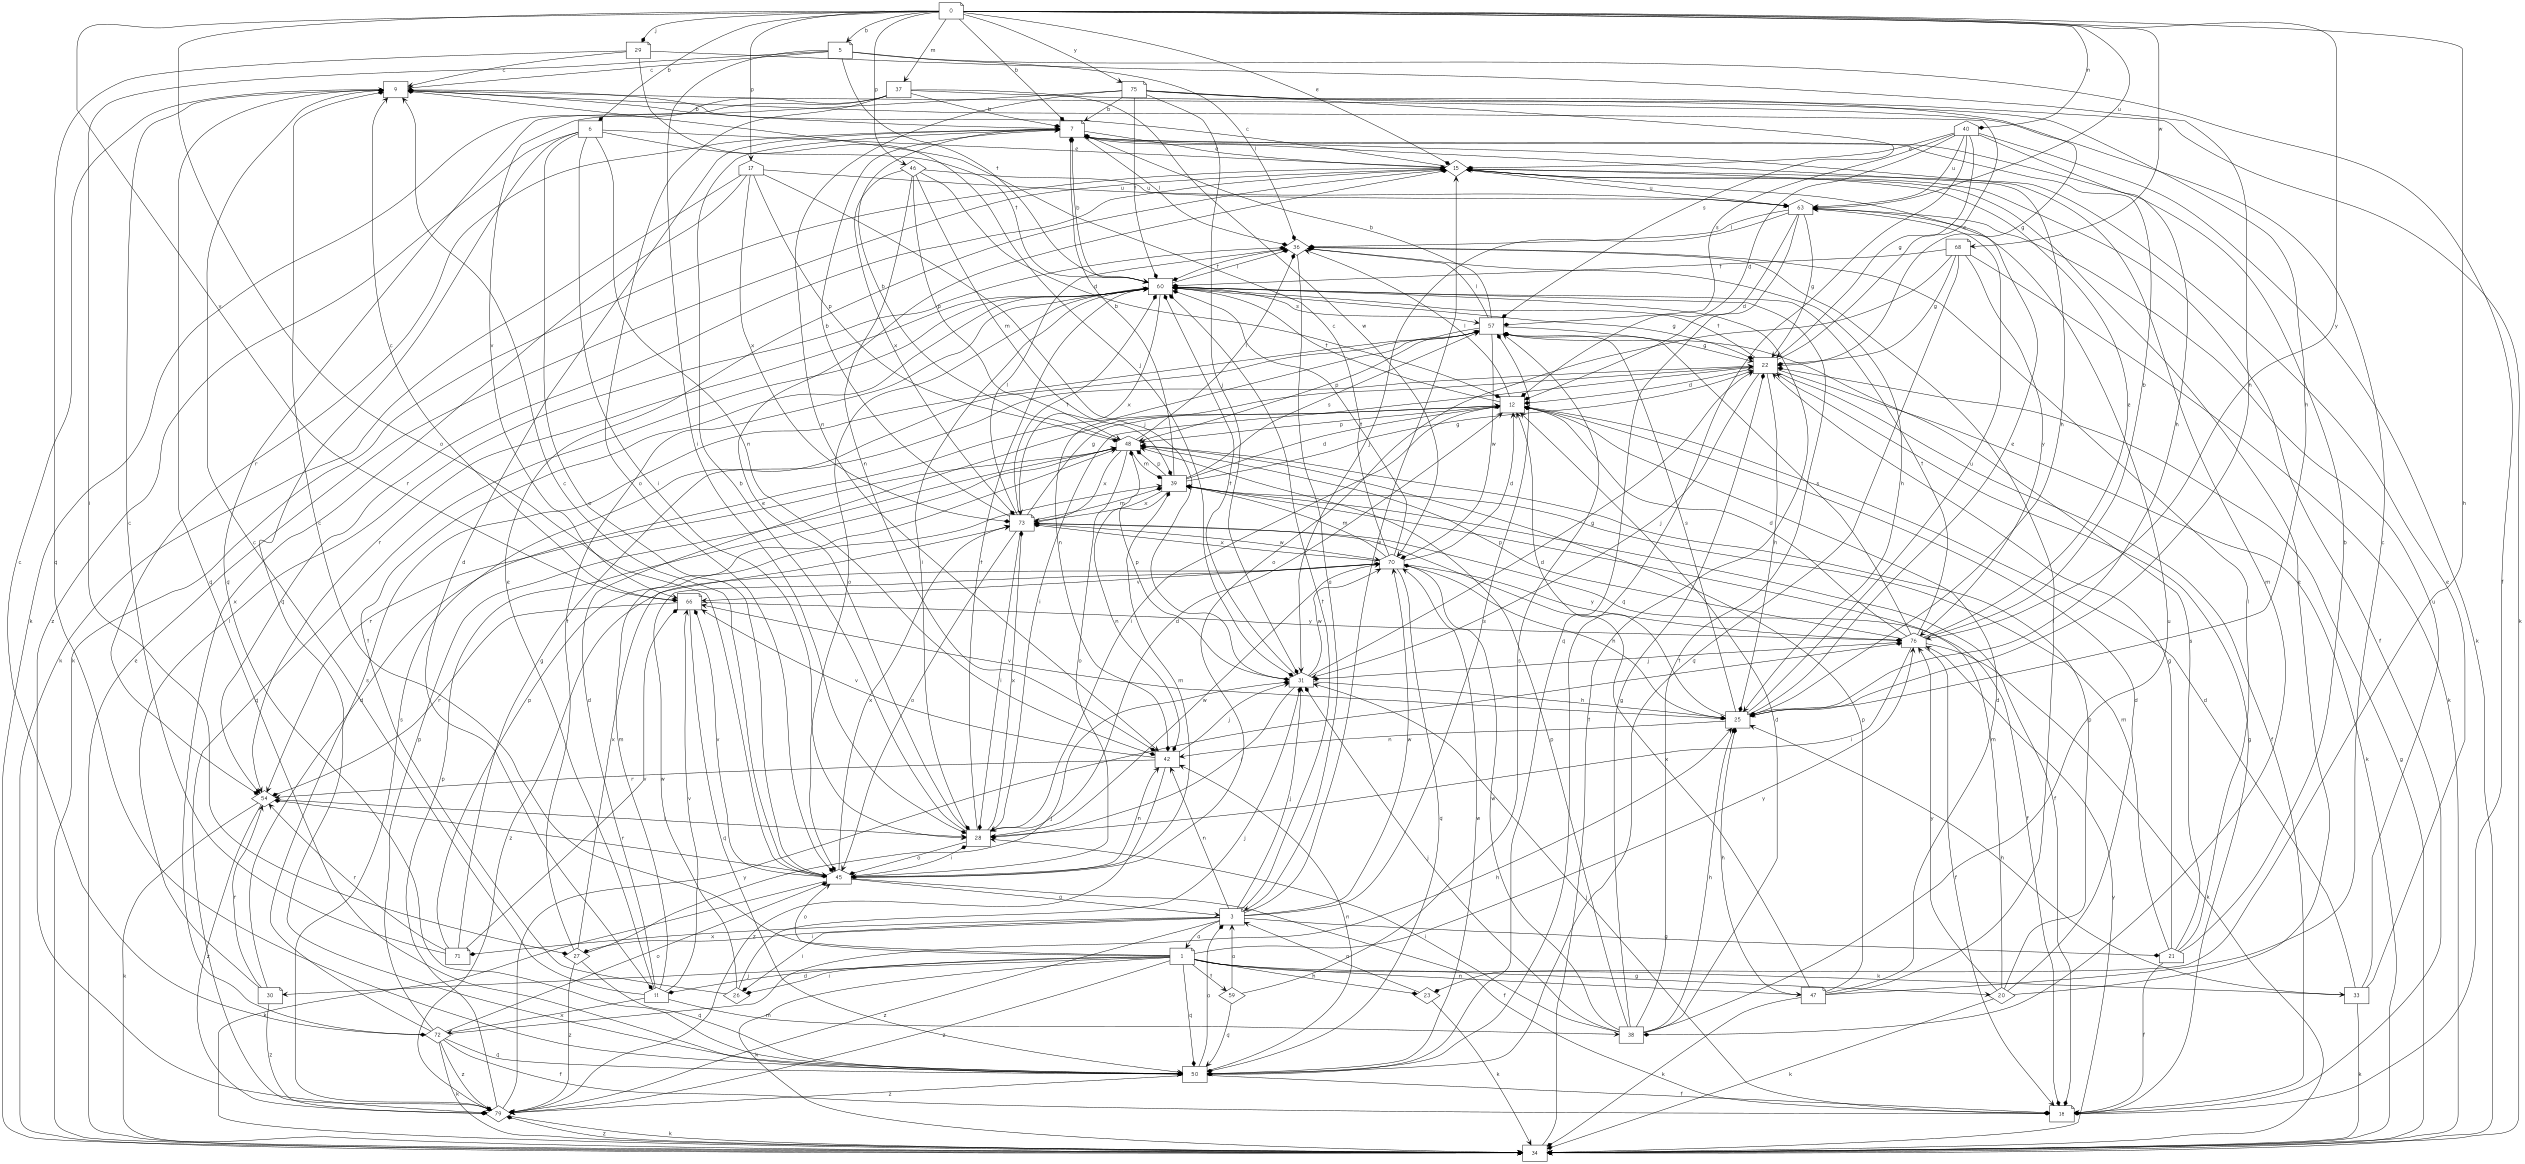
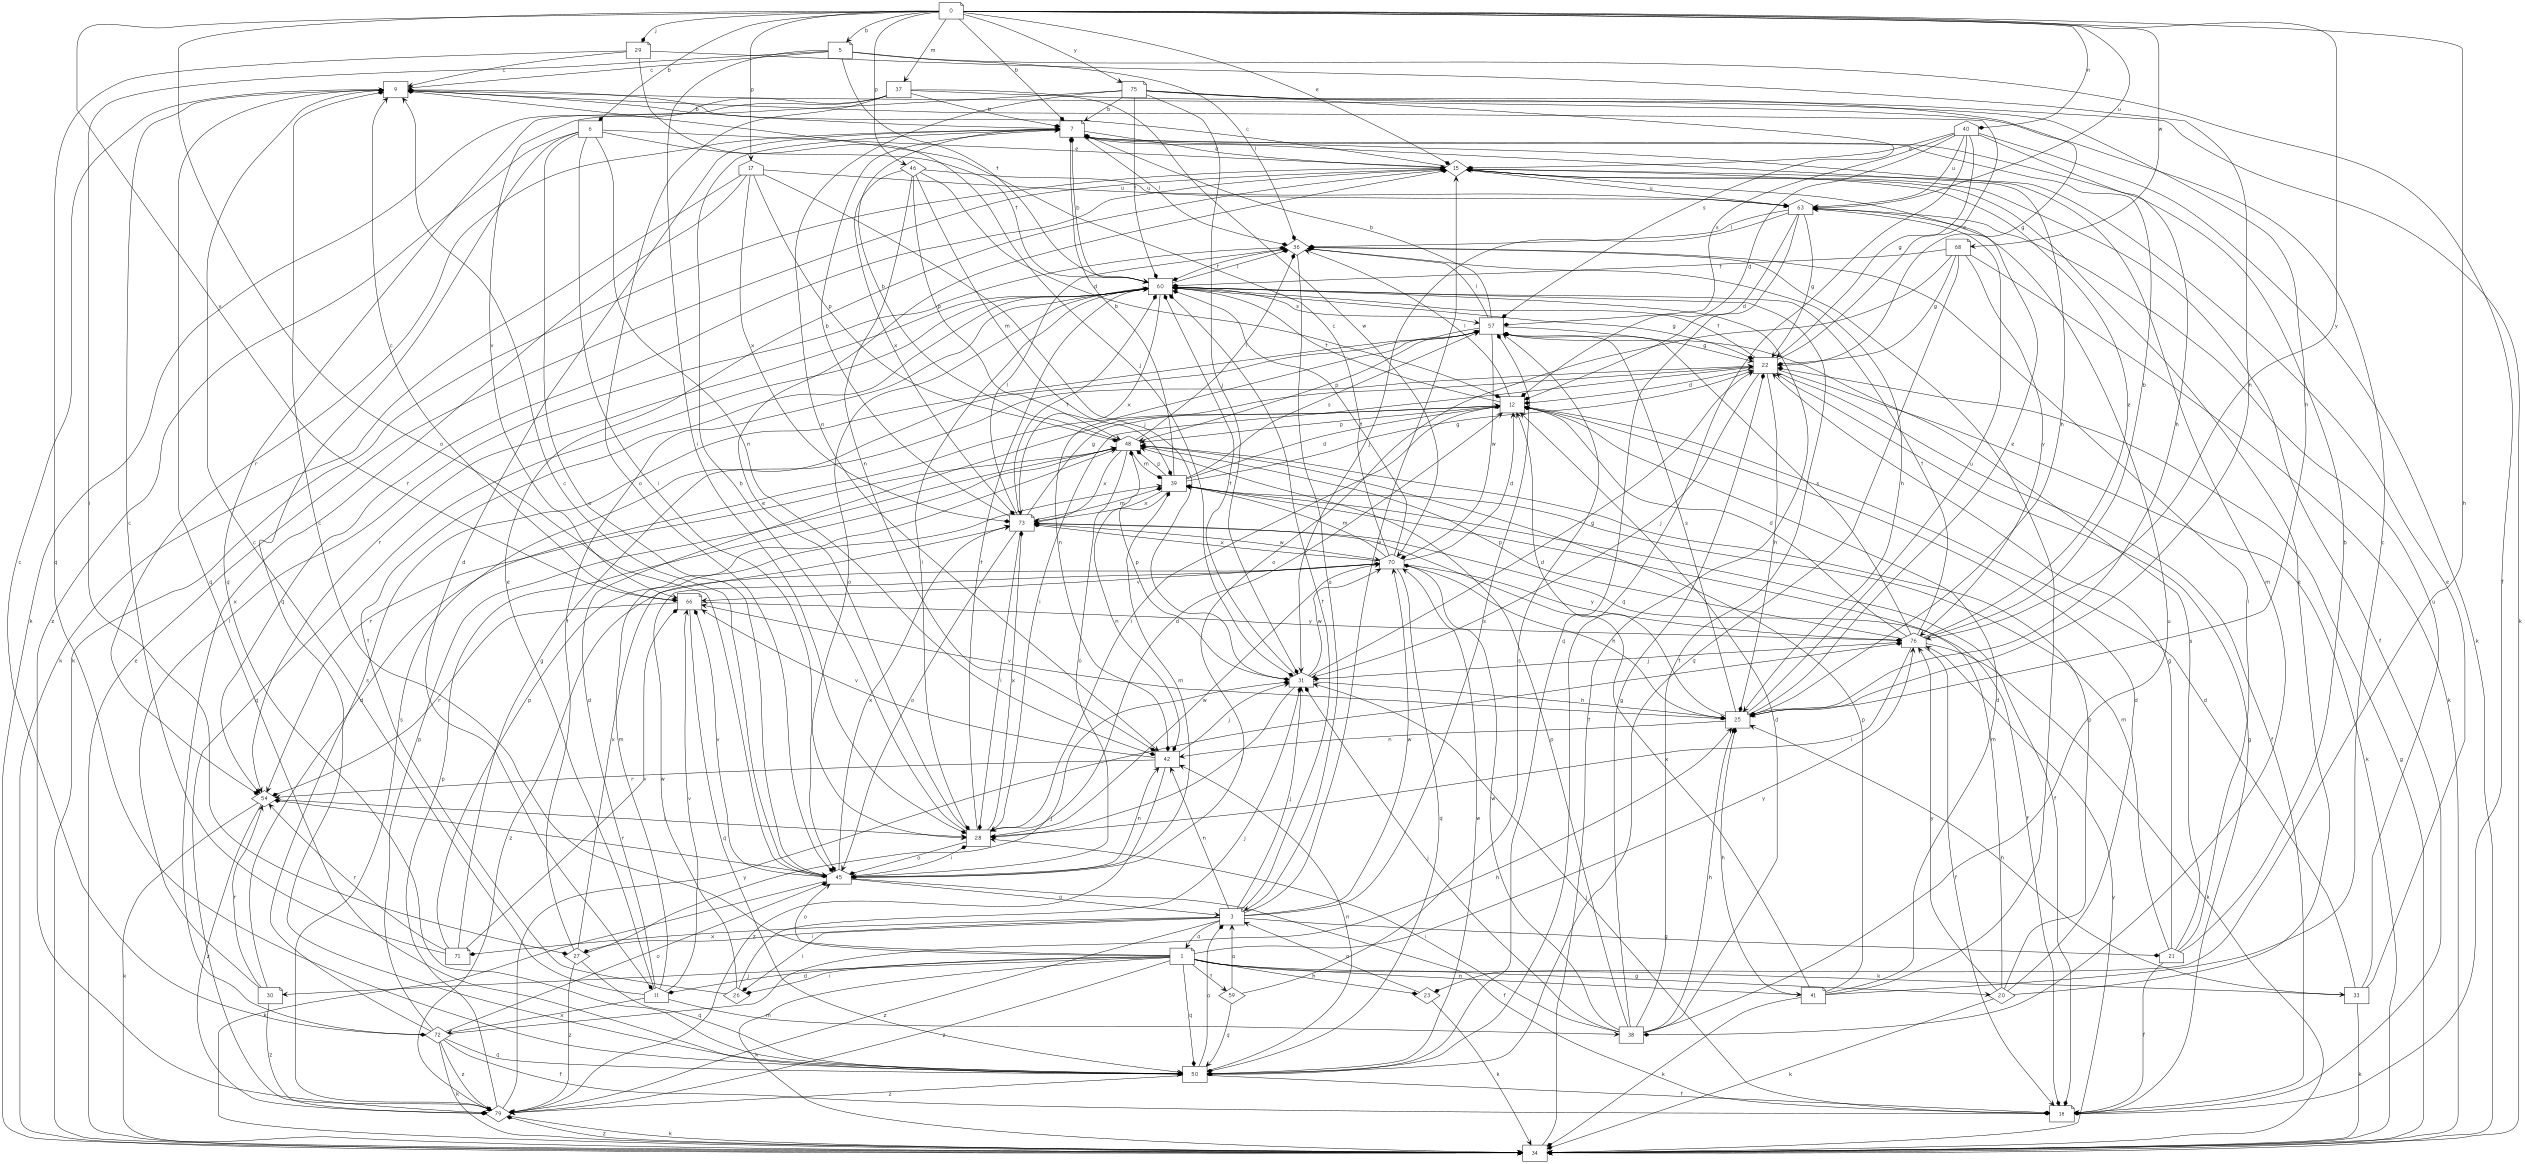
  strict digraph {
    fontname="Comic Neue"
    node [fontname="Comic Neue" shape=note]
    edge [arrowhead=diamond fontname="Comic Neue"]
    0
    5
    6 [shape=box]
    7
    15 [shape=diamond]
    17 [shape=house]
    23 [shape=diamond]
    29
    37 [shape=box]
    40 [shape=house]
    45 [shape=house]
    46 [shape=diamond]
    63 [shape=house]
    66
    68
    75
    76 [shape=house]
    9 [shape=box]
    27 [shape=diamond]
    60 [shape=box]
    18
    28 [shape=box]
    36 [shape=diamond]
    50 [shape=box]
    79 [shape=diamond]
    42 [shape=box]
    11 [shape=house]
    25
    38 [shape=box]
    54 [shape=diamond]
    34 [shape=box]
    31 [shape=house]
    72 [shape=diamond]
    48 [shape=house]
    73
    3
    70 [shape=house]
    22 [shape=box]
    57 [shape=box]
    12 [shape=box]
    39 [shape=box]
    1
    20 [shape=diamond]
    26 [shape=diamond]
    30
    33 [shape=box]
-   41 [label=47]
+   41
    59 [shape=diamond]
    21 [shape=house]
    71
    0 -> 5 [arrowhead=vee label=b]
    0 -> 6 [label=b]
    0 -> 7 [label=b]
    0 -> 15 [label=e]
    0 -> 17 [arrowhead=vee label=p]
    0 -> 23 [label=h]
    0 -> 29 [label=j]
    0 -> 37 [arrowhead=vee label=m]
    0 -> 40 [label=n]
    0 -> 45 [label=o]
    0 -> 46 [arrowhead=vee label=p]
    0 -> 63 [arrowhead=vee label=u]
    0 -> 66 [label=v]
    0 -> 68 [arrowhead=vee label=w]
    0 -> 75 [arrowhead=vee label=y]
    0 -> 76 [arrowhead=vee label=y]
    5 -> 9 [arrowhead=vee label=c]
    5 -> 27 [label=i]
    5 -> 60 [arrowhead=vee label=t]
    5 -> 18 [label=f]
    5 -> 28 [label=i]
    5 -> 36 [label=l]
    6 -> 15 [arrowhead=vee label=e]
    6 -> 45 [arrowhead=vee label=o]
    6 -> 60 [arrowhead=vee label=t]
    6 -> 28 [arrowhead=vee label=i]
    6 -> 50 [label=q]
    6 -> 79 [label=z]
    6 -> 42 [label=n]
    7 -> 15 [label=e]
    7 -> 36 [label=l]
    7 -> 11 [label=d]
    7 -> 25 [arrowhead=vee label=h]
    7 -> 38 [label=m]
    7 -> 54 [label=r]
    15 -> 63 [arrowhead=vee label=u]
    15 -> 9 [label=c]
    15 -> 18 [label=f]
    15 -> 54 [label=r]
    15 -> 34 [label=k]
    17 -> 63 [label=u]
    17 -> 34 [label=k]
    17 -> 31 [label=j]
    17 -> 72 [label=x]
    17 -> 48 [label=p]
    17 -> 73 [label=x]
    23 -> 34 [arrowhead=vee label=k]
    23 -> 3 [arrowhead=vee label=a]
    29 -> 9 [arrowhead=vee label=c]
    29 -> 50 [label=q]
    29 -> 25 [arrowhead=vee label=h]
    29 -> 31 [label=j]
    37 -> 7 [label=b]
    37 -> 45 [label=o]
    37 -> 50 [arrowhead=vee label=q]
    37 -> 34 [arrowhead=vee label=k]
    37 -> 70 [arrowhead=vee label=w]
    37 -> 22 [arrowhead=vee label=g]
    40 -> 15 [label=e]
    40 -> 63 [arrowhead=vee label=u]
    40 -> 50 [label=q]
    40 -> 25 [label=h]
    40 -> 34 [arrowhead=vee label=k]
    40 -> 22 [arrowhead=vee label=g]
    40 -> 57 [label=s]
    40 -> 12 [label=d]
    45 -> 66 [label=v]
    45 -> 9 [arrowhead=vee label=c]
    45 -> 18 [label=f]
    45 -> 28 [label=i]
    45 -> 42 [arrowhead=vee label=n]
    45 -> 54 [label=r]
    45 -> 34 [label=k]
    45 -> 73 [arrowhead=vee label=x]
    45 -> 3 [arrowhead=vee label=a]
    45 -> 39 [label=m]
    46 -> 63 [label=u]
    46 -> 42 [label=n]
    46 -> 48 [arrowhead=vee label=p]
    46 -> 73 [label=x]
    46 -> 12 [label=d]
    46 -> 39 [label=m]
    63 -> 36 [label=l]
    63 -> 50 [label=q]
    63 -> 31 [arrowhead=vee label=j]
    63 -> 22 [arrowhead=vee label=g]
    63 -> 12 [label=d]
    66 -> 76 [label=y]
    66 -> 9 [arrowhead=vee label=c]
    66 -> 50 [arrowhead=vee label=q]
    66 -> 54 [label=r]
    68 -> 45 [label=o]
    68 -> 76 [arrowhead=vee label=y]
    68 -> 60 [label=t]
    68 -> 50 [arrowhead=vee label=q]
    68 -> 34 [arrowhead=vee label=k]
    68 -> 22 [label=g]
    75 -> 7 [arrowhead=vee label=b]
    75 -> 66 [arrowhead=vee label=v]
    75 -> 60 [label=t]
    75 -> 42 [arrowhead=vee label=n]
    75 -> 25 [label=h]
    75 -> 34 [label=k]
    75 -> 31 [label=j]
    75 -> 57 [label=s]
    76 -> 7 [arrowhead=vee label=b]
    76 -> 15 [arrowhead=vee label=e]
    76 -> 60 [label=t]
    76 -> 18 [arrowhead=vee label=f]
    76 -> 28 [arrowhead=vee label=i]
    76 -> 34 [label=k]
    76 -> 31 [label=j]
    76 -> 48 [label=p]
    76 -> 57 [label=s]
    76 -> 12 [label=d]
    9 -> 7 [arrowhead=vee label=b]
    9 -> 50 [arrowhead=vee label=q]
    27 -> 60 [arrowhead=vee label=t]
    27 -> 50 [arrowhead=vee label=q]
    27 -> 79 [arrowhead=vee label=z]
    27 -> 31 [label=j]
    27 -> 73 [arrowhead=vee label=x]
    60 -> 7 [label=b]
    60 -> 45 [label=o]
    60 -> 28 [label=i]
    60 -> 36 [label=l]
    60 -> 79 [label=q]
    60 -> 54 [arrowhead=vee label=r]
    60 -> 73 [arrowhead=vee label=x]
    60 -> 22 [label=g]
    60 -> 57 [arrowhead=vee label=s]
    18 -> 31 [arrowhead=vee label=j]
    18 -> 22 [arrowhead=vee label=g]
    28 -> 7 [arrowhead=vee label=b]
    28 -> 15 [label=e]
    28 -> 45 [label=o]
    28 -> 60 [label=t]
    28 -> 73 [label=x]
    28 -> 70 [arrowhead=vee label=w]
    28 -> 12 [arrowhead=vee label=d]
    36 -> 60 [label=t]
    36 -> 25 [arrowhead=vee label=h]
    36 -> 3 [arrowhead=vee label=a]
    50 -> 18 [label=f]
    50 -> 79 [arrowhead=vee label=z]
    50 -> 42 [arrowhead=vee label=n]
    50 -> 3 [label=a]
    50 -> 70 [arrowhead=vee label=w]
    79 -> 76 [label=y]
    79 -> 34 [arrowhead=vee label=k]
    79 -> 48 [arrowhead=vee label=p]
    79 -> 57 [label=s]
    42 -> 66 [arrowhead=vee label=v]
    42 -> 79 [arrowhead=vee label=z]
    42 -> 54 [arrowhead=vee label=r]
    42 -> 31 [arrowhead=vee label=j]
    11 -> 15 [label=e]
    11 -> 66 [arrowhead=vee label=v]
    11 -> 9 [label=c]
    11 -> 38 [arrowhead=vee label=m]
    11 -> 72 [arrowhead=vee label=x]
    11 -> 12 [arrowhead=vee label=d]
    11 -> 39 [arrowhead=vee label=m]
    25 -> 15 [label=e]
    25 -> 63 [arrowhead=vee label=u]
    25 -> 66 [arrowhead=vee label=v]
    25 -> 42 [arrowhead=vee label=n]
    25 -> 57 [label=s]
    25 -> 12 [arrowhead=vee label=d]
    38 -> 63 [label=u]
    38 -> 60 [arrowhead=vee label=t]
    38 -> 28 [arrowhead=vee label=i]
    38 -> 25 [label=h]
    38 -> 31 [label=j]
    38 -> 48 [arrowhead=vee label=p]
    38 -> 70 [label=w]
    38 -> 22 [label=g]
    38 -> 12 [arrowhead=vee label=d]
    54 -> 28 [arrowhead=vee label=i]
    54 -> 79 [label=z]
    54 -> 34 [arrowhead=vee label=k]
    34 -> 15 [label=e]
    34 -> 76 [arrowhead=vee label=y]
    34 -> 60 [label=t]
    34 -> 79 [label=z]
    34 -> 22 [label=g]
    31 -> 60 [label=t]
    31 -> 28 [label=i]
    31 -> 25 [arrowhead=vee label=h]
    31 -> 48 [label=p]
    31 -> 70 [arrowhead=vee label=w]
    31 -> 22 [arrowhead=vee label=g]
    72 -> 45 [label=o]
    72 -> 9 [arrowhead=vee label=c]
    72 -> 18 [label=f]
    72 -> 50 [arrowhead=vee label=q]
    72 -> 79 [label=z]
    72 -> 25 [arrowhead=vee label=h]
    72 -> 34 [arrowhead=vee label=k]
    72 -> 48 [arrowhead=vee label=p]
    72 -> 57 [arrowhead=vee label=s]
    48 -> 7 [arrowhead=vee label=b]
    48 -> 45 [arrowhead=vee label=o]
    48 -> 36 [label=l]
    48 -> 54 [arrowhead=vee label=r]
    48 -> 73 [arrowhead=vee label=x]
    48 -> 39 [label=m]
    73 -> 7 [arrowhead=vee label=b]
    73 -> 45 [arrowhead=vee label=o]
    73 -> 60 [label=t]
    73 -> 18 [label=f]
    73 -> 28 [label=i]
    73 -> 36 [arrowhead=vee label=l]
    73 -> 70 [arrowhead=vee label=w]
    73 -> 22 [arrowhead=vee label=g]
    73 -> 39 [label=m]
    3 -> 15 [arrowhead=vee label=e]
    3 -> 27 [label=i]
    3 -> 60 [label=t]
    3 -> 79 [label=z]
    3 -> 42 [arrowhead=vee label=n]
    3 -> 31 [arrowhead=vee label=j]
    3 -> 70 [arrowhead=vee label=w]
    3 -> 57 [label=s]
    3 -> 1 [arrowhead=vee label=a]
    3 -> 26 [label=i]
    3 -> 21 [label=g]
    3 -> 71 [label=x]
    70 -> 66 [arrowhead=vee label=v]
    70 -> 76 [label=y]
    70 -> 9 [label=c]
    70 -> 60 [label=t]
    70 -> 50 [label=q]
    70 -> 79 [arrowhead=vee label=z]
    70 -> 25 [label=h]
    70 -> 73 [label=x]
    70 -> 12 [arrowhead=vee label=d]
    70 -> 39 [arrowhead=vee label=m]
    22 -> 9 [label=c]
    22 -> 60 [label=t]
    22 -> 18 [arrowhead=vee label=f]
    22 -> 28 [arrowhead=vee label=i]
    22 -> 25 [label=h]
    22 -> 34 [label=k]
    22 -> 31 [arrowhead=vee label=j]
    22 -> 12 [label=d]
    57 -> 7 [label=b]
    57 -> 36 [label=l]
    57 -> 42 [label=n]
    57 -> 48 [arrowhead=vee label=p]
    57 -> 70 [label=w]
    57 -> 22 [arrowhead=vee label=g]
    12 -> 60 [arrowhead=vee label=t]
    12 -> 28 [arrowhead=vee label=i]
    12 -> 36 [arrowhead=vee label=l]
    12 -> 48 [arrowhead=vee label=p]
    39 -> 7 [label=b]
    39 -> 18 [label=f]
    39 -> 42 [label=n]
    39 -> 48 [label=p]
    39 -> 73 [arrowhead=vee label=x]
    39 -> 22 [arrowhead=vee label=g]
    39 -> 57 [arrowhead=vee label=s]
    39 -> 12 [label=d]
    1 -> 23 [label=h]
    1 -> 45 [arrowhead=vee label=o]
    1 -> 76 [arrowhead=vee label=y]
    1 -> 9 [label=c]
    1 -> 50 [label=q]
    1 -> 79 [arrowhead=vee label=z]
    1 -> 11 [label=d]
    1 -> 34 [label=k]
    1 -> 20 [arrowhead=vee label=g]
    1 -> 26 [label=i]
    1 -> 30 [arrowhead=vee label=j]
    1 -> 33 [arrowhead=vee label=k]
    1 -> 41 [arrowhead=vee label=n]
    1 -> 59 [arrowhead=vee label=t]
    20 -> 15 [arrowhead=vee label=e]
    20 -> 76 [arrowhead=vee label=y]
    20 -> 34 [label=k]
    20 -> 48 [label=p]
    20 -> 12 [label=d]
    20 -> 39 [label=m]
    26 -> 60 [arrowhead=vee label=t]
    26 -> 31 [label=j]
    26 -> 70 [label=w]
    30 -> 36 [label=l]
    30 -> 79 [label=z]
    30 -> 54 [arrowhead=vee label=r]
    30 -> 12 [arrowhead=vee label=d]
    33 -> 15 [label=e]
    33 -> 63 [arrowhead=vee label=u]
    33 -> 25 [arrowhead=vee label=h]
    33 -> 34 [arrowhead=vee label=k]
    33 -> 12 [arrowhead=vee label=d]
    41 -> 9 [label=c]
    41 -> 36 [label=l]
    41 -> 25 [label=h]
    41 -> 34 [label=k]
    41 -> 48 [arrowhead=vee label=p]
    41 -> 73 [label=x]
    41 -> 12 [label=d]
    59 -> 50 [arrowhead=vee label=q]
    59 -> 3 [arrowhead=vee label=a]
    59 -> 57 [arrowhead=vee label=s]
    21 -> 7 [label=b]
    21 -> 18 [label=f]
    21 -> 36 [label=l]
    21 -> 22 [arrowhead=vee label=g]
    21 -> 57 [label=s]
    21 -> 39 [arrowhead=vee label=m]
    71 -> 66 [label=v]
    71 -> 9 [label=c]
    71 -> 54 [arrowhead=vee label=r]
    71 -> 48 [arrowhead=vee label=p]
    71 -> 22 [arrowhead=vee label=g]
  }
